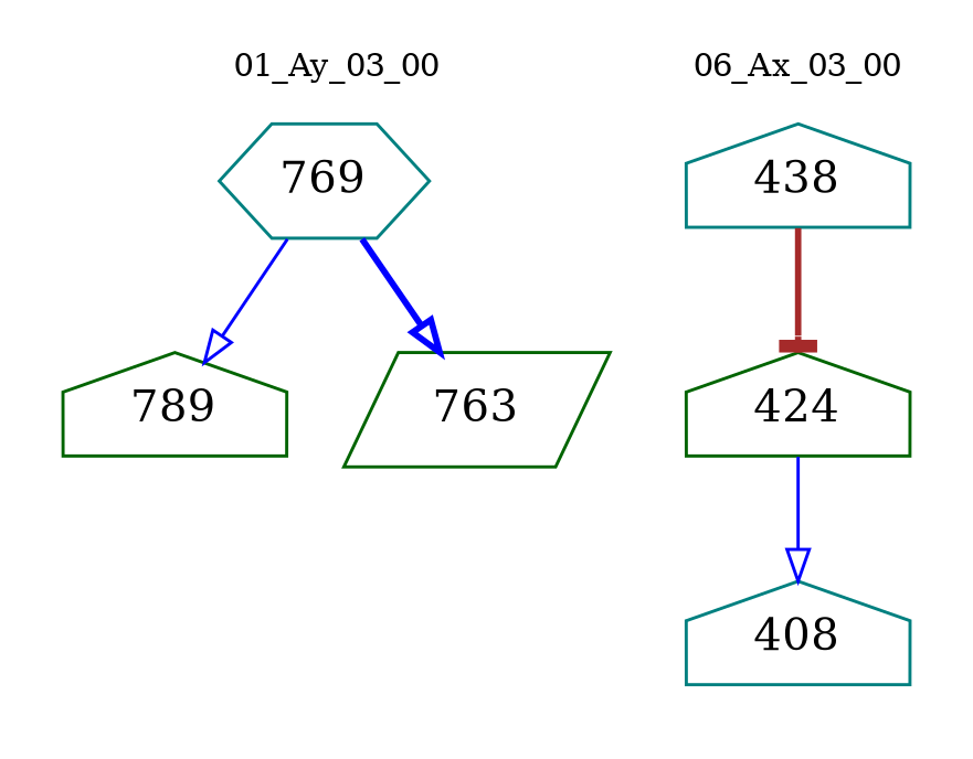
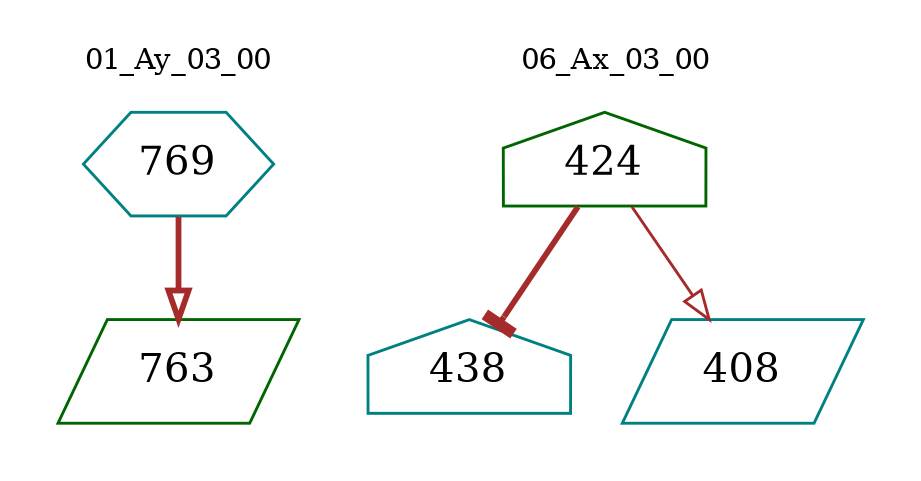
  digraph {
    node [color=teal shape=house]
    edge [arrowhead=onormal color=blue style=solid]
    n1 [label=769 shape=hexagon]
-   n2 [color=darkgreen label=789]
    n3 [color=darkgreen label=763 shape=parallelogram]
    n4 [color=darkgreen label=424]
    n5 [label=438]
-   n6 [label=408]
+   n6 [label=408 shape=parallelogram]
    subgraph cluster_1 {
      color=white
      fontsize=10
      label="01_Ay_03_00"
      n1
-     n2
      n3
    }
    subgraph cluster_2 {
      color=white
      fontsize=10
      label="06_Ax_03_00"
      n4
      n5
      n6
    }
-   n1 -> n2
-   n1 -> n3 [style=bold]
-   n5 -> n4 [arrowhead=tee color=brown style=bold]
-   n4 -> n6
+   n1 -> n3 [color=brown style=bold]
+   n4 -> n5 [arrowhead=tee color=brown style=bold]
+   n4 -> n6 [color=brown]
  }
